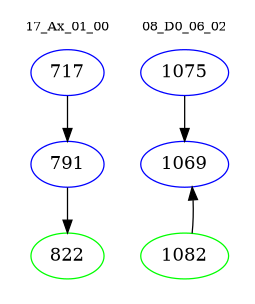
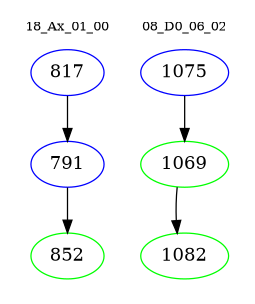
  digraph {
    node [color=blue]
    edge [color=black]
-   n1 [label=717]
+   n1 [label=817]
    n2 [label=791]
-   n3 [color=green label=822]
+   n3 [color=green label=852]
    n4 [label=1075]
-   n5 [label=1069]
+   n5 [color=green label=1069]
    n6 [color=green label=1082]
    subgraph cluster_1 {
      color=white
      fontsize=10
-     label="17_Ax_01_00"
+     label="18_Ax_01_00"
      n1
      n2
      n3
    }
    subgraph cluster_2 {
      color=white
      fontsize=10
      label="08_D0_06_02"
      n4
      n5
      n6
    }
    n1 -> n2
    n2 -> n3
    n4 -> n5
-   n6 -> n5
+   n5 -> n6
  }
